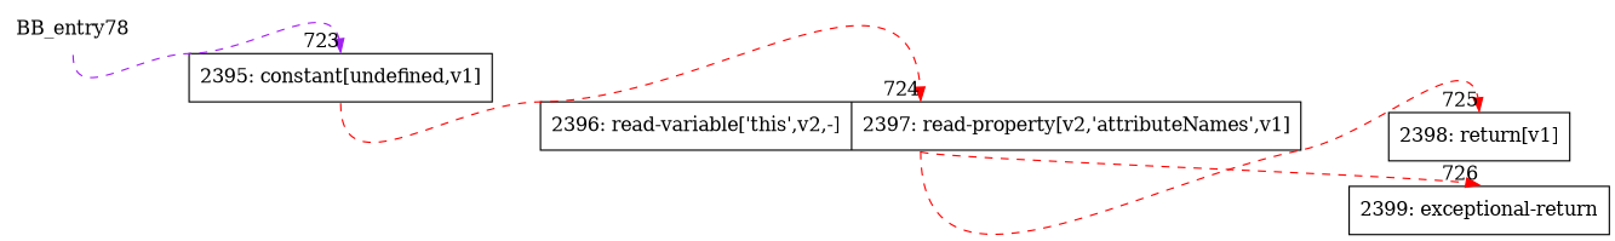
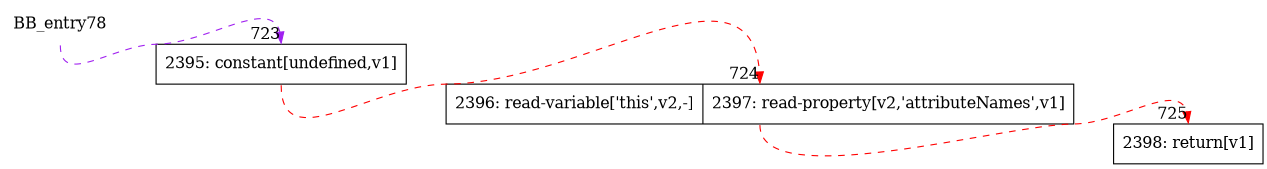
  digraph {
    rankdir=LR
    node [shape=record]
    edge [color=red headport=n style=dashed tailport=s]
    n1 [label=BB_entry78 shape=none]
    n2 [label="{2395: constant[undefined,v1]}"]
    n3 [label="{2396: read-variable['this',v2,-]|2397: read-property[v2,'attributeNames',v1]}"]
    n4 [label="{2398: return[v1]}"]
-   n5 [label="{2399: exceptional-return}"]
    n1 -> n2 [color=purple headlabel="    723"]
    n2 -> n3 [headlabel="      724"]
    n3 -> n4 [headlabel="      725"]
-   n3 -> n5 [headlabel="      726"]
  }
